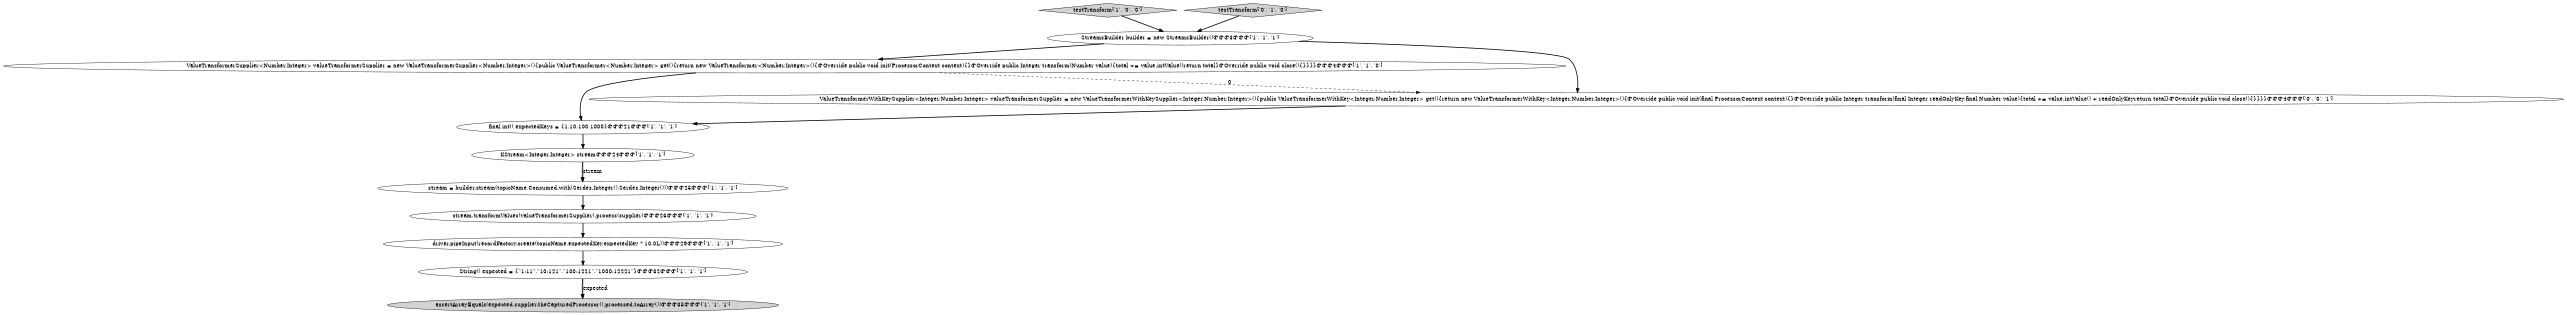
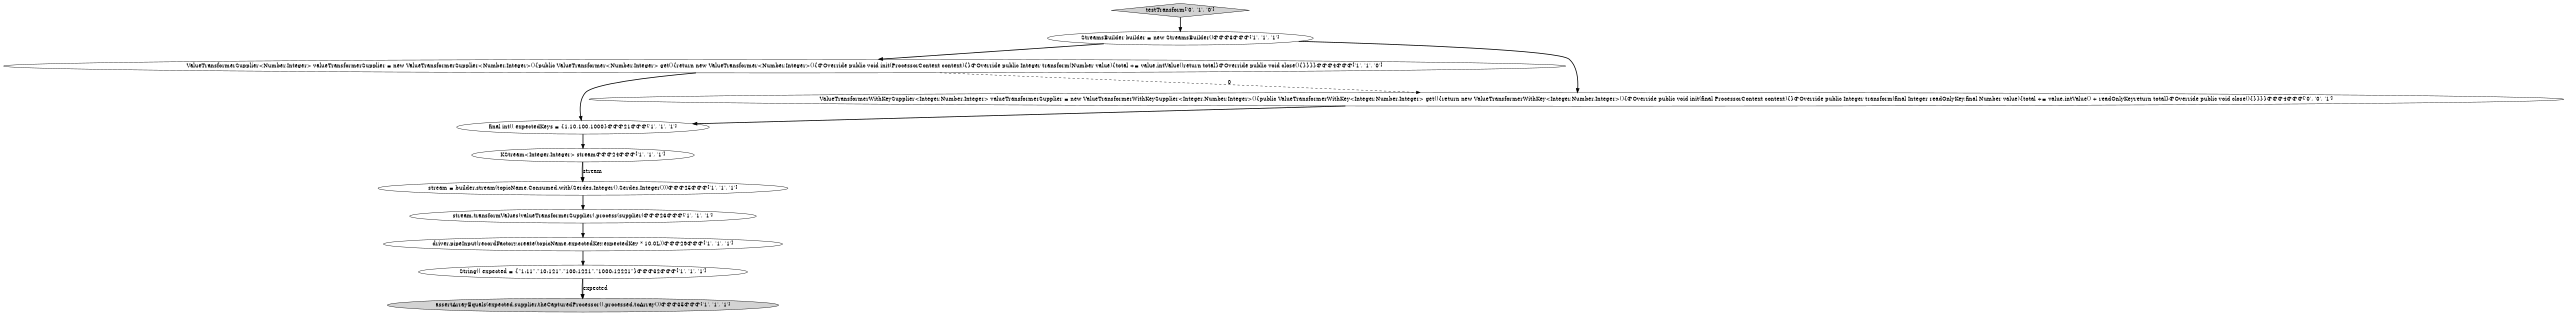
  digraph {
    node [fillcolor=white shape=ellipse style=filled]
    edge [style=bold]
    n1 [label="stream = builder.stream(topicName,Consumed.with(Serdes.Integer(),Serdes.Integer()))@@@25@@@['1', '1', '1']"]
    n2 [label="stream.transformValues(valueTransformerSupplier).process(supplier)@@@26@@@['1', '1', '1']"]
    n3 [label="driver.pipeInput(recordFactory.create(topicName,expectedKey,expectedKey * 10,0L))@@@29@@@['1', '1', '1']"]
    n4 [fillcolor=lightgray label="assertArrayEquals(expected,supplier.theCapturedProcessor().processed.toArray())@@@35@@@['1', '1', '1']"]
    n5 [label="String(( expected = {\"1:11\",\"10:121\",\"100:1221\",\"1000:12221\"}@@@32@@@['1', '1', '1']"]
    n6 [label="StreamsBuilder builder = new StreamsBuilder()@@@3@@@['1', '1', '1']"]
    n7 [label="ValueTransformerSupplier<Number,Integer> valueTransformerSupplier = new ValueTransformerSupplier<Number,Integer>(){public ValueTransformer<Number,Integer> get(){return new ValueTransformer<Number,Integer>(){@Override public void init(ProcessorContext context){}@Override public Integer transform(Number value){total += value.intValue()return total}@Override public void close(){}}}}@@@4@@@['1', '1', '0']"]
    n8 [label="ValueTransformerWithKeySupplier<Integer,Number,Integer> valueTransformerSupplier = new ValueTransformerWithKeySupplier<Integer,Number,Integer>(){public ValueTransformerWithKey<Integer,Number,Integer> get(){return new ValueTransformerWithKey<Integer,Number,Integer>(){@Override public void init(final ProcessorContext context){}@Override public Integer transform(final Integer readOnlyKey,final Number value){total += value.intValue() + readOnlyKeyreturn total}@Override public void close(){}}}}@@@4@@@['0', '0', '1']"]
    n9 [label="KStream<Integer,Integer> stream@@@24@@@['1', '1', '1']"]
    n10 [label="final int(( expectedKeys = {1,10,100,1000}@@@21@@@['1', '1', '1']"]
-   n11 [fillcolor=lightgray label="testTransform['1', '0', '0']" shape=diamond]
    n12 [fillcolor=lightgray label="testTransform['0', '1', '0']" shape=diamond]
    n1 -> n2
    n2 -> n3
    n3 -> n5
    n5 -> n4
    n5 -> n4 [label=expected style=solid]
    n6 -> n7
    n6 -> n8
    n7 -> n8 [label=0 style=dashed]
    n7 -> n10
    n8 -> n10
    n9 -> n1
    n9 -> n1 [label=stream style=solid]
    n10 -> n9
-   n11 -> n6
    n12 -> n6
  }
